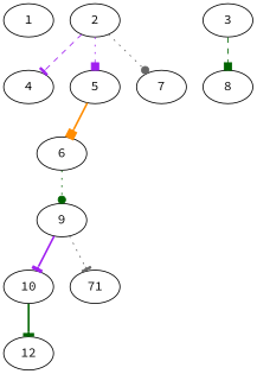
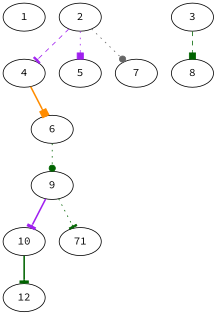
  digraph {
    fontname="Source Code Pro"
    node [fontname="Source Code Pro"]
    edge [arrowhead=tee color=purple fontname="Source Code Pro" style=dotted]
    1 [alpha=31.46]
    2 [alpha=47.61]
    4 [alpha=22.29]
    5 [alpha=22.51]
    7 [alpha=36.23]
    3 [alpha=38.07]
    8 [alpha=20.47]
    6 [alpha=48.76]
    9 [alpha=25.64]
    10 [alpha=42.75]
    n11 [alpha=29.45 label=71]
    12 [alpha=45.94]
    2 -> 4 [style=dashed]
    2 -> 5 [arrowhead=box]
    2 -> 7 [arrowhead=dot color=gray40]
-   5 -> 6 [arrowhead=box color=darkorange style=bold]
+   4 -> 6 [arrowhead=box color=darkorange style=bold]
    3 -> 8 [arrowhead=box color=darkgreen style=dashed]
    6 -> 9 [arrowhead=dot color=darkgreen]
    9 -> 10 [style=bold]
-   9 -> n11 [color=gray40]
+   9 -> n11 [color=darkgreen]
    10 -> 12 [color=darkgreen style=bold]
  }
